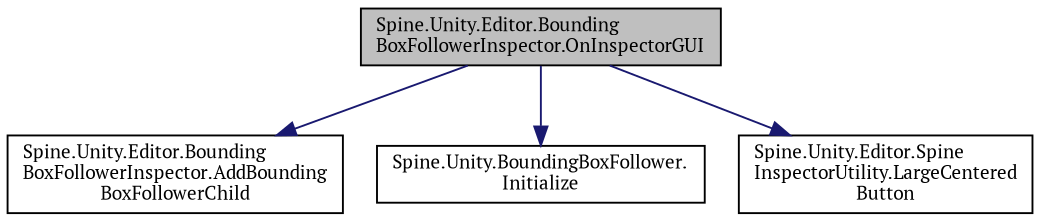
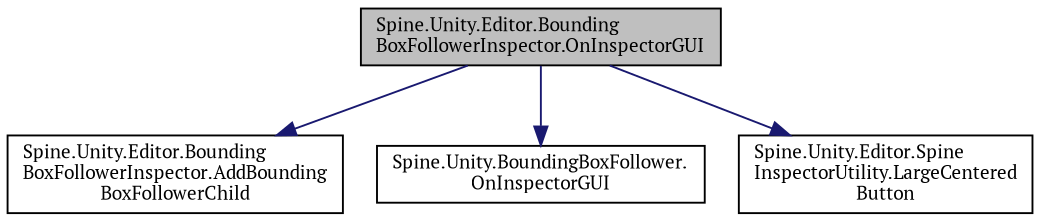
  digraph {
    rankdir=TB
    fontname="PT Serif"
    node [color=black fillcolor=white fontname="PT Serif" fontsize=10 shape=record style=filled]
    edge [color=midnightblue fontname="PT Serif" fontsize=10 labelfontname=Helvetica labelfontsize=10 style=solid]
    n1 [fillcolor=grey75 fontcolor=black height=0.2 label="Spine.Unity.Editor.Bounding\lBoxFollowerInspector.OnInspectorGUI" width=0.4]
    n2 [height=0.2 label="Spine.Unity.Editor.Bounding\lBoxFollowerInspector.AddBounding\lBoxFollowerChild" width=0.4]
-   n3 [height=0.2 label="Spine.Unity.BoundingBoxFollower.\lInitialize" width=0.4]
+   n3 [height=0.2 label="Spine.Unity.BoundingBoxFollower.\lOnInspectorGUI" width=0.4]
    n4 [height=0.2 label="Spine.Unity.Editor.Spine\lInspectorUtility.LargeCentered\lButton" width=0.4]
    n1 -> n2
    n1 -> n3
    n1 -> n4
  }
